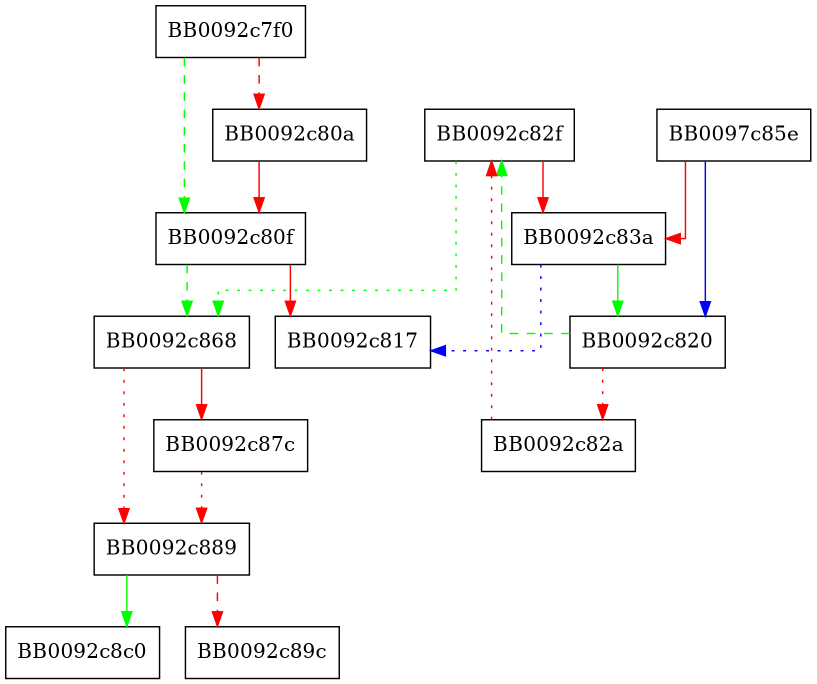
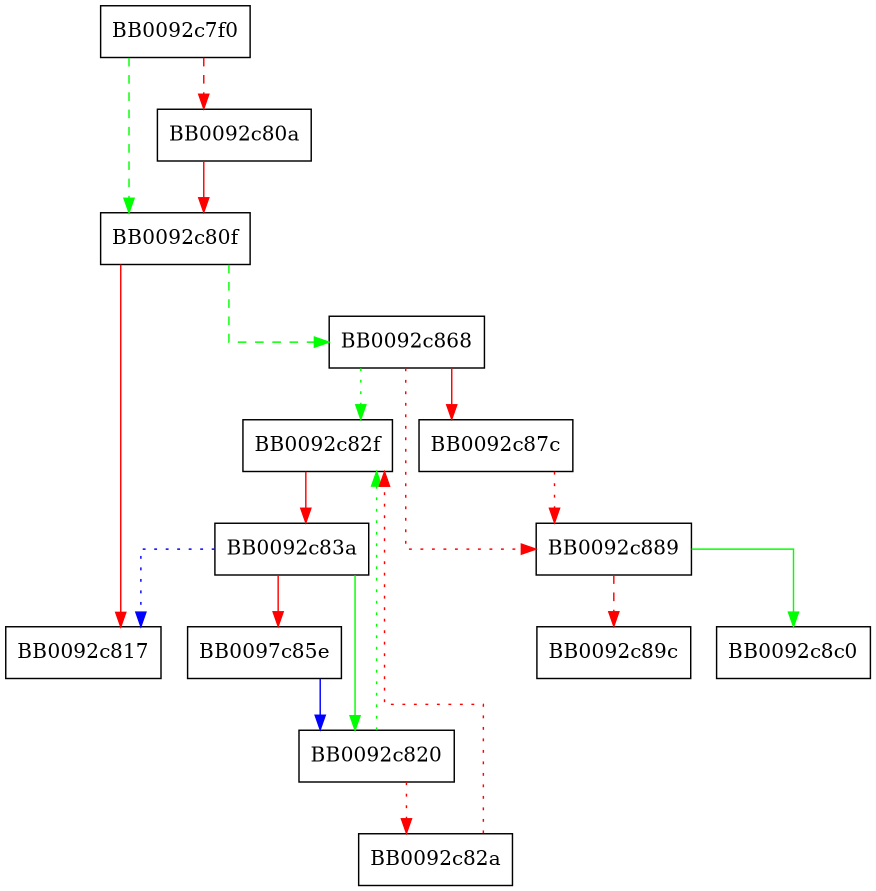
  digraph {
    splines=ortho
    node [shape=box]
    edge [color=red style=solid]
    BB0092c7f0
    BB0092c80f
    BB0092c80a
    BB0092c868
    BB0092c817
    BB0092c889
    BB0092c87c
    BB0092c8c0
    BB0092c89c
    BB0092c83a
    BB0092c820
    n12 [label=BB0097c85e]
    BB0092c82f
    BB0092c82a
    BB0092c7f0 -> BB0092c80f [color=green style=dashed]
    BB0092c7f0 -> BB0092c80a [style=dashed]
    BB0092c80f -> BB0092c868 [color=green style=dashed]
    BB0092c80f -> BB0092c817
    BB0092c80a -> BB0092c80f
    BB0092c868 -> BB0092c889 [style=dotted]
    BB0092c868 -> BB0092c87c
    BB0092c889 -> BB0092c8c0 [color=green]
    BB0092c889 -> BB0092c89c [style=dashed]
    BB0092c87c -> BB0092c889 [style=dotted]
    BB0092c83a -> BB0092c817 [color=blue style=dotted]
    BB0092c83a -> BB0092c820 [color=green]
-   n12 -> BB0092c83a
-   BB0092c820 -> BB0092c82f [color=green style=dashed]
+   BB0092c83a -> n12
+   BB0092c820 -> BB0092c82f [color=green style=dotted]
    BB0092c820 -> BB0092c82a [style=dotted]
    n12 -> BB0092c820 [color=blue]
-   BB0092c82f -> BB0092c868 [color=green style=dotted]
+   BB0092c868 -> BB0092c82f [color=green style=dotted]
    BB0092c82f -> BB0092c83a
    BB0092c82a -> BB0092c82f [style=dotted]
  }
